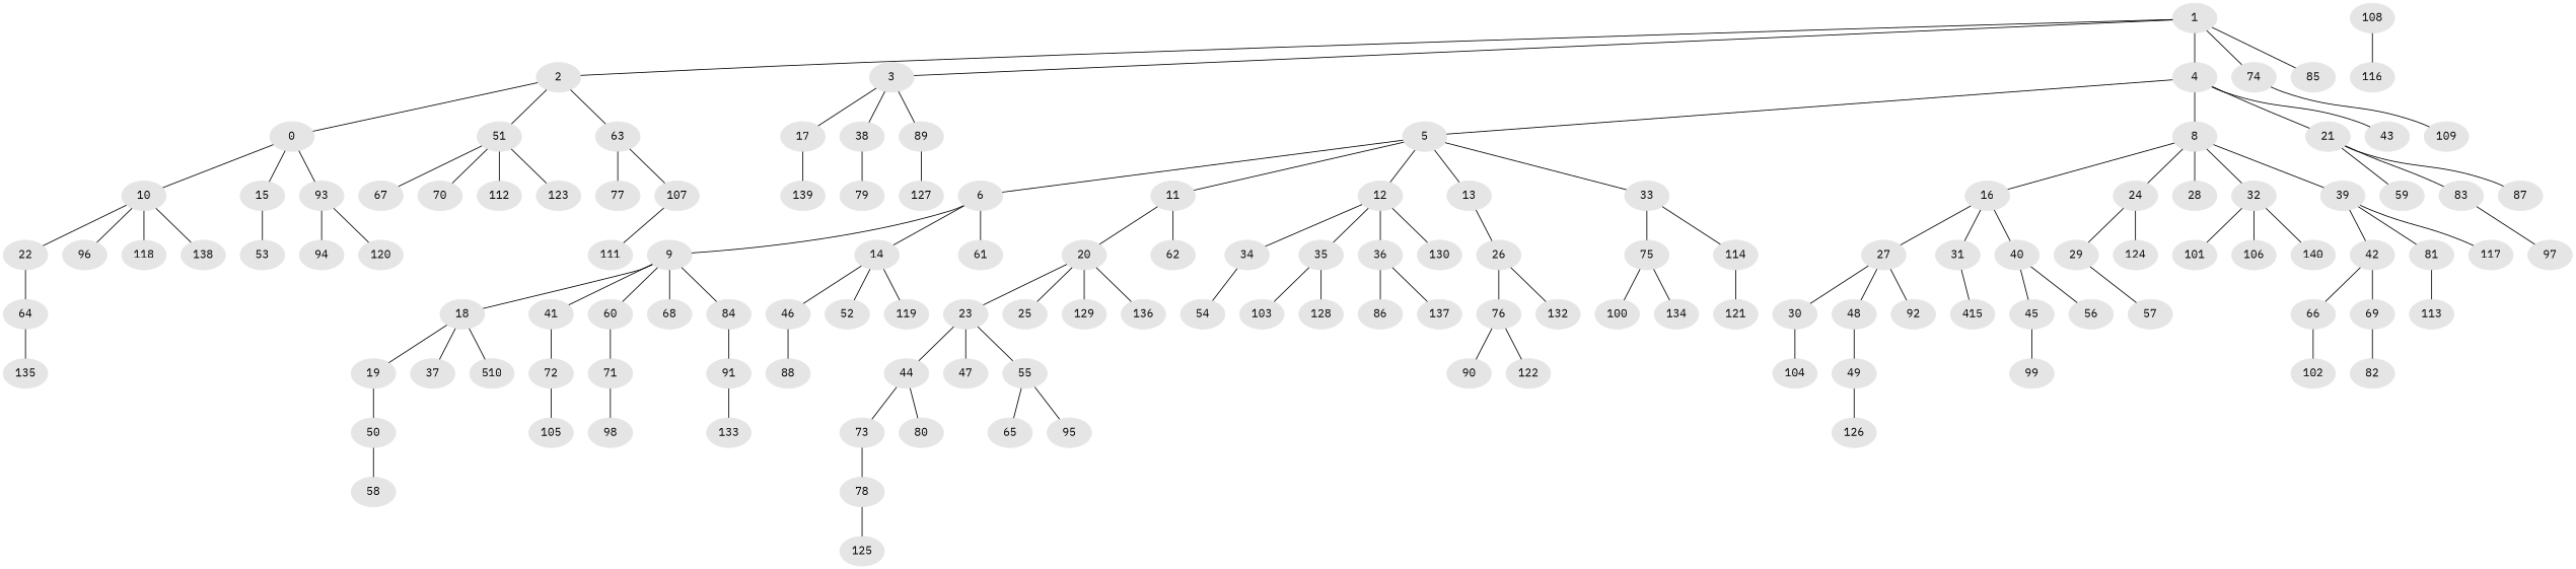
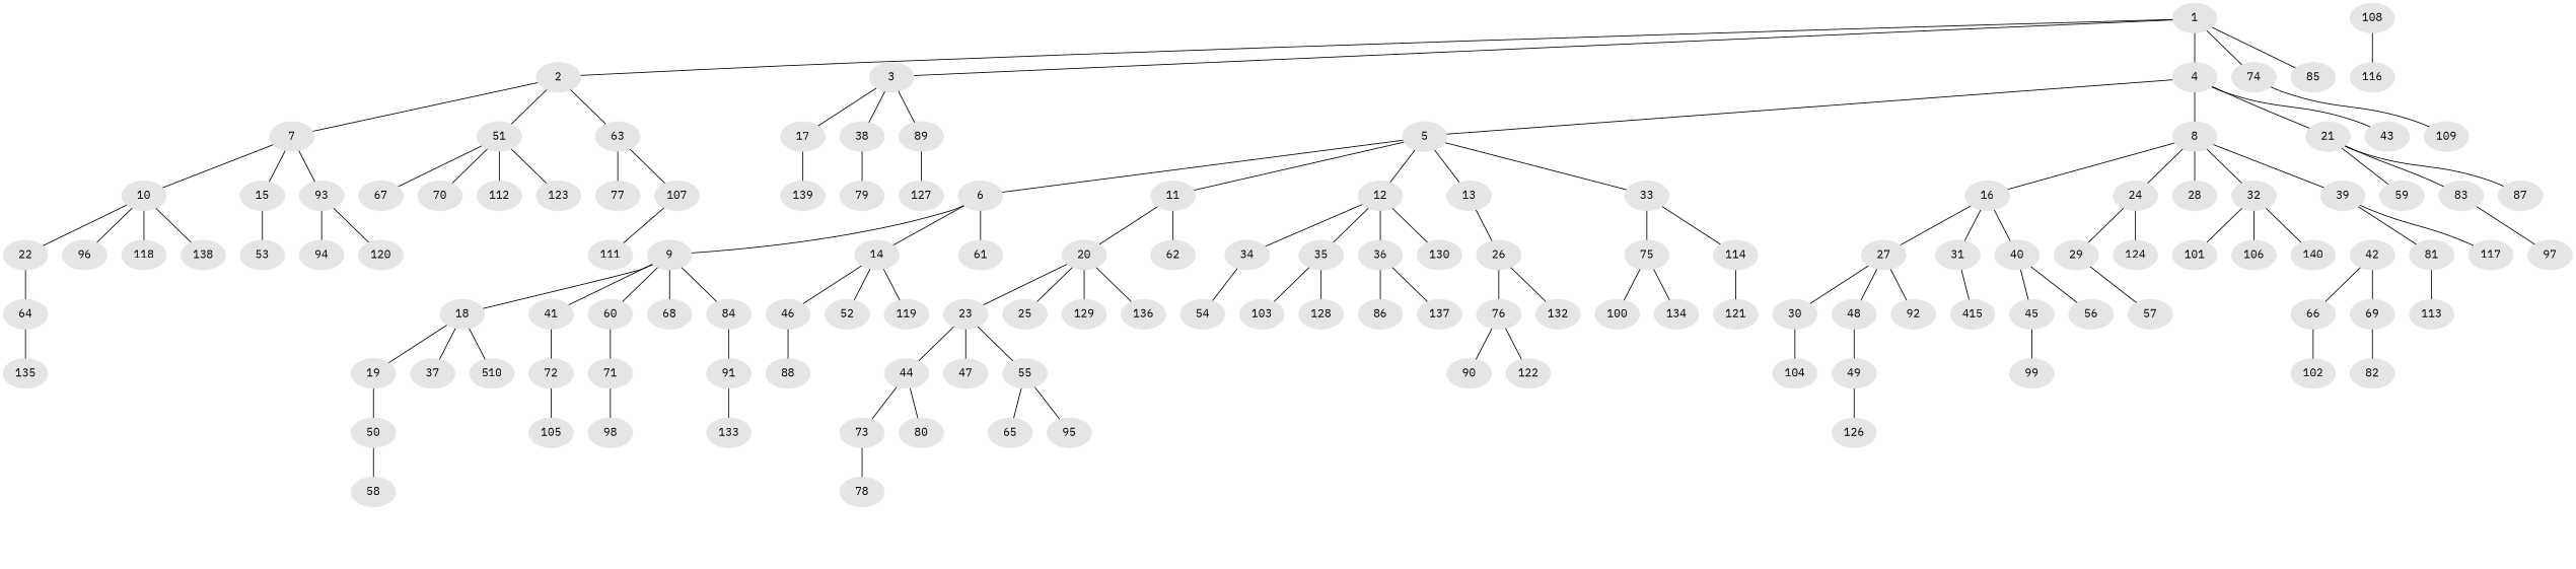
  graph {
    fontname="IBM Plex Mono"
    node [color=gray90 fontname="IBM Plex Mono" style=filled]
    edge [fontname="IBM Plex Mono"]
    1
    2
    3
    4
    74
    85
-   7 [label=0]
+   7
    51
    63
    17
    38
    89
    5
    8
    21
    43
    109
    10
    15
    93
    67
    70
    112
    123
    77
    107
    139
    79
    127
    6
    11
    12
    13
    33
    16
    24
    28
    32
    39
    59
    83
    87
    9
    14
    61
    20
    62
    34
    35
    36
    130
    26
    75
    114
    18
    41
    60
    68
    84
    46
    52
    119
    22
    96
    118
    138
    53
    94
    120
    27
    31
    40
    29
    124
    101
    106
    140
    42
    81
    117
    19
    37
    n83 [label=510]
    72
    71
    91
    64
    23
    25
    129
    136
    54
    103
    128
    86
    137
    76
    132
    88
    30
    48
    92
    n103 [label=415]
    45
    56
    50
    58
    44
    47
    55
    97
    135
    73
    80
    65
    95
    57
    90
    122
    104
    49
    100
    134
    121
    66
    69
    113
    99
    105
    102
    82
    78
    126
    108
    116
    98
    111
-   125
    133
    1 -- 2
    1 -- 3
    1 -- 4
    1 -- 74
    1 -- 85
    2 -- 7
    2 -- 51
    2 -- 63
    3 -- 17
    3 -- 38
    3 -- 89
    4 -- 5
    4 -- 8
    4 -- 21
    4 -- 43
    74 -- 109
    7 -- 10
    7 -- 15
    7 -- 93
    51 -- 67
    51 -- 70
    51 -- 112
    51 -- 123
    63 -- 77
    63 -- 107
    17 -- 139
    38 -- 79
    89 -- 127
    5 -- 6
    5 -- 11
    5 -- 12
    5 -- 13
    5 -- 33
    8 -- 16
    8 -- 24
    8 -- 28
    8 -- 32
    8 -- 39
    21 -- 59
    21 -- 83
    21 -- 87
    10 -- 22
    10 -- 96
    10 -- 118
    10 -- 138
    15 -- 53
    93 -- 94
    93 -- 120
    107 -- 111
    6 -- 9
    6 -- 14
    6 -- 61
    11 -- 20
    11 -- 62
    12 -- 34
    12 -- 35
    12 -- 36
    12 -- 130
    13 -- 26
    33 -- 75
    33 -- 114
    16 -- 27
    16 -- 31
    16 -- 40
    24 -- 29
    24 -- 124
    32 -- 101
    32 -- 106
    32 -- 140
-   39 -- 42
    39 -- 81
    39 -- 117
    83 -- 97
    9 -- 18
    9 -- 41
    9 -- 60
    9 -- 68
    9 -- 84
    14 -- 46
    14 -- 52
    14 -- 119
    20 -- 23
    20 -- 25
    20 -- 129
    20 -- 136
    34 -- 54
    35 -- 103
    35 -- 128
    36 -- 86
    36 -- 137
    26 -- 76
    26 -- 132
    75 -- 100
    75 -- 134
    114 -- 121
    18 -- 19
    18 -- 37
    18 -- n83
    41 -- 72
    60 -- 71
    84 -- 91
    46 -- 88
    22 -- 64
    27 -- 30
    27 -- 48
    27 -- 92
    31 -- n103
    40 -- 45
    40 -- 56
    29 -- 57
    42 -- 66
    42 -- 69
    81 -- 113
    19 -- 50
    72 -- 105
    71 -- 98
    91 -- 133
    64 -- 135
    23 -- 44
    23 -- 47
    23 -- 55
    76 -- 90
    76 -- 122
    30 -- 104
    48 -- 49
    45 -- 99
    50 -- 58
    44 -- 73
    44 -- 80
    55 -- 65
    55 -- 95
    73 -- 78
    49 -- 126
    66 -- 102
    69 -- 82
-   78 -- 125
    108 -- 116
  }
